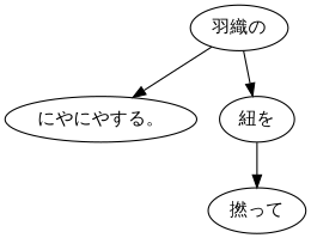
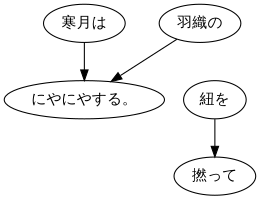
  digraph {
+   n1 [label="寒月は"]
    n2 [label="にやにやする。"]
    n3 [label="羽織の"]
    n4 [label="紐を"]
    n5 [label="撚って"]
+   n1 -> n2
    n3 -> n2
-   n3 -> n4
    n4 -> n5
  }
